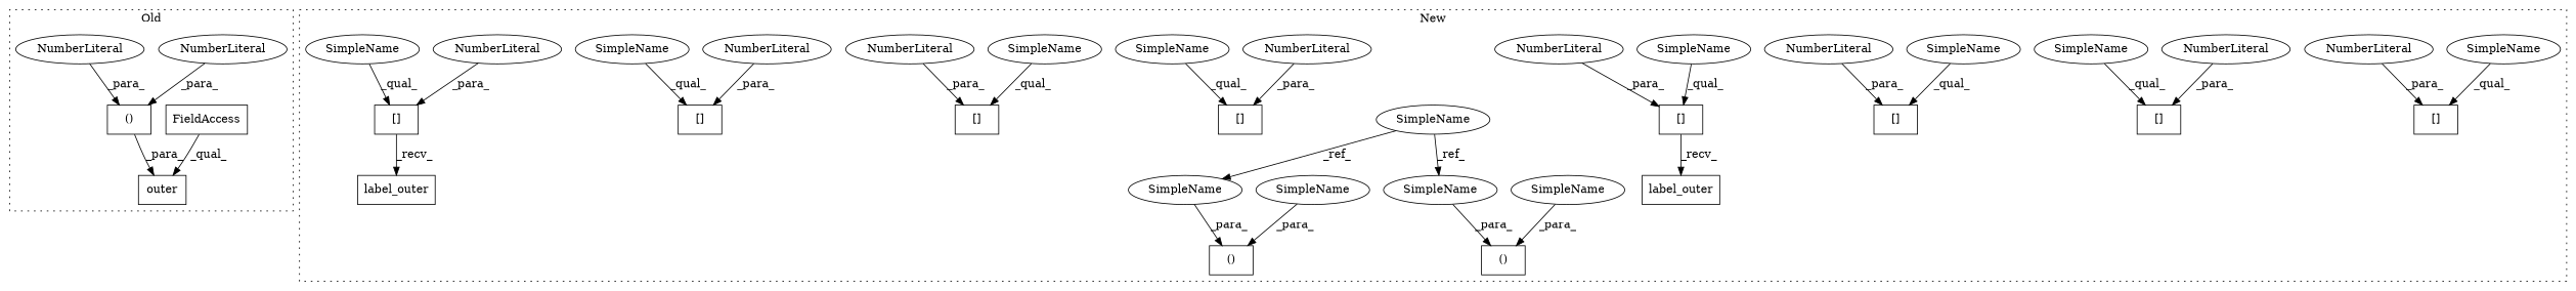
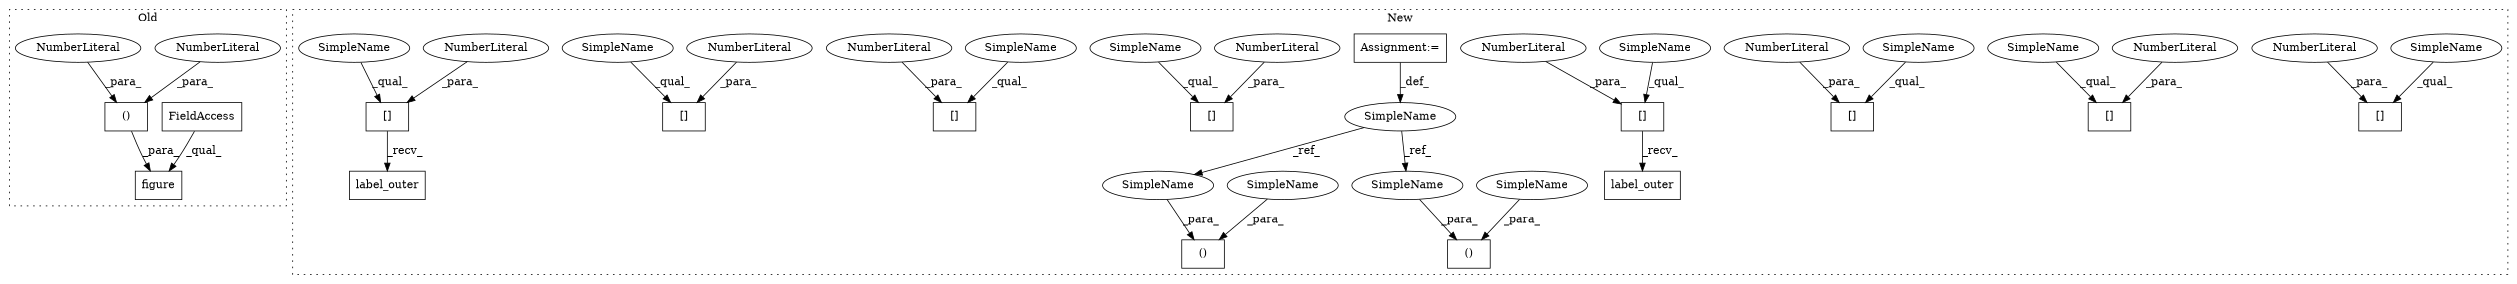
  digraph {
    node [a=42 l=2 s=2283 shape=ellipse]
-   n1 [a=32 l="12,2" label=outer s="2271,2299" shape=box]
+   n1 [a=32 l="12,2" label=figure s="2271,2299" shape=box]
    n2 [a=22 l=10 label=FieldAccess s=2253 shape=box]
    n3 [a=106 l=16 label="()" shape=box]
    n4 [a=34 l=1 label=NumberLiteral s=2298]
    n5 [a=34 label=NumberLiteral]
    n6 [a=32 l=13 label=label_outer s=1425 shape=box]
    n7 [a=2 l="3,1" label="[]" s="1419,1423" shape=box]
    n8 [a=34 l=1 label=NumberLiteral s=1422]
    n9 [a=2 l="3,1" label="[]" s="1489,1493" shape=box]
    n10 [a=106 l=18 label="()" s=502 shape=box]
    n11 [a=2 l="3,1" label="[]" s="2128,2132" shape=box]
    n12 [a=34 l=1 label=NumberLiteral s=1492]
    n13 [a=2 l="3,1" label="[]" s="1941,1945" shape=box]
    n14 [a=34 l=1 label=NumberLiteral s=1944]
    n15 [a=34 l=1 label=NumberLiteral s=2131]
    n16 [a=2 l="3,1" label="[]" s="1407,1411" shape=box]
    n17 [a=34 l=1 label=NumberLiteral s=1410]
    n18 [a=2 l="3,1" label="[]" s="2023,2027" shape=box]
    n19 [a=34 l=1 label=NumberLiteral s=2026]
    n20 [a=2 l="3,1" label="[]" s="1444,1448" shape=box]
    n21 [a=34 l=1 label=NumberLiteral s=1447]
+   n22 [a=7 l=3 label="Assignment:=" s=170 shape=box]
    n23 [a=2 l="3,1" label="[]" s="1953,1957" shape=box]
    n24 [a=34 l=1 label=NumberLiteral s=1956]
    n25 [a=32 l=13 label=label_outer s=1959 shape=box]
    n26 [a=106 l=18 label="()" s=1798 shape=box]
    n27 [l=3 label=SimpleName s=170]
    n28 [label=SimpleName s=1489]
    n29 [label=SimpleName s=1407]
    n30 [label=SimpleName s=1814]
    n31 [label=SimpleName s=2128]
    n32 [label=SimpleName s=2023]
    n33 [label=SimpleName s=1444]
    n34 [label=SimpleName s=1941]
    n35 [label=SimpleName s=1953]
    n36 [label=SimpleName s=1419]
    n37 [label=SimpleName s=518]
    n38 [l=3 label=SimpleName s=502]
    n39 [l=3 label=SimpleName s=1798]
    subgraph cluster_1 {
      label=Old
      style=dotted
      n1
      n2
      n3
      n4
      n5
    }
    subgraph cluster_2 {
      label=New
      style=dotted
      n6
      n7
      n8
      n9
      n10
      n11
      n12
      n13
      n14
      n15
      n16
      n17
      n18
      n19
      n20
      n21
+     n22
      n23
      n24
      n25
      n26
      n27
      n28
      n29
      n30
      n31
      n32
      n33
      n34
      n35
      n36
      n37
      n38
      n39
    }
    n2 -> n1 [label=_qual_]
    n3 -> n1 [label=_para_]
    n4 -> n3 [label=_para_]
    n5 -> n3 [label=_para_]
    n7 -> n6 [label=_recv_]
    n8 -> n7 [label=_para_]
    n12 -> n9 [label=_para_]
    n14 -> n13 [label=_para_]
    n15 -> n11 [label=_para_]
    n17 -> n16 [label=_para_]
    n19 -> n18 [label=_para_]
    n21 -> n20 [label=_para_]
+   n22 -> n27 [label=_def_]
    n23 -> n25 [label=_recv_]
    n24 -> n23 [label=_para_]
    n27 -> n38 [label=_ref_]
    n27 -> n39 [label=_ref_]
    n28 -> n9 [label=_qual_]
    n29 -> n16 [label=_qual_]
    n30 -> n26 [label=_para_]
    n31 -> n11 [label=_qual_]
    n32 -> n18 [label=_qual_]
    n33 -> n20 [label=_qual_]
    n34 -> n13 [label=_qual_]
    n35 -> n23 [label=_qual_]
    n36 -> n7 [label=_qual_]
    n37 -> n10 [label=_para_]
    n38 -> n10 [label=_para_]
    n39 -> n26 [label=_para_]
  }
